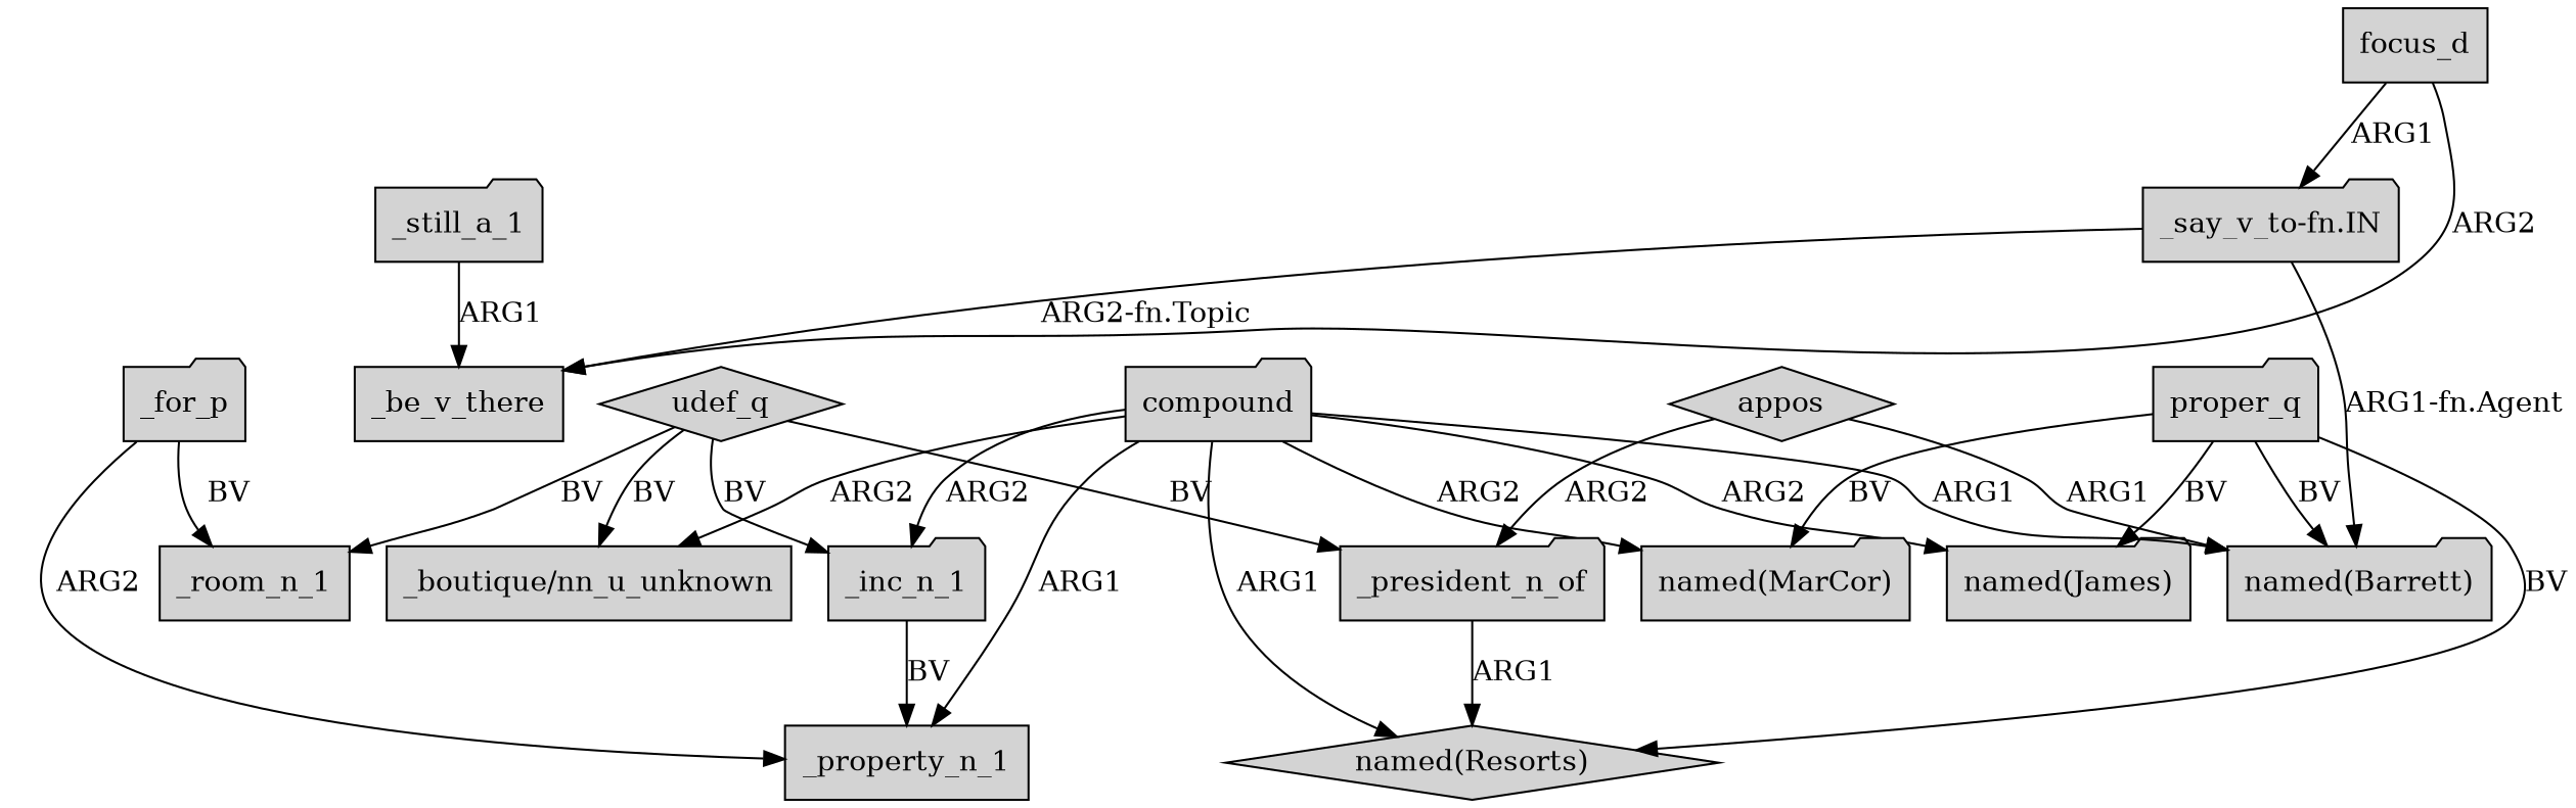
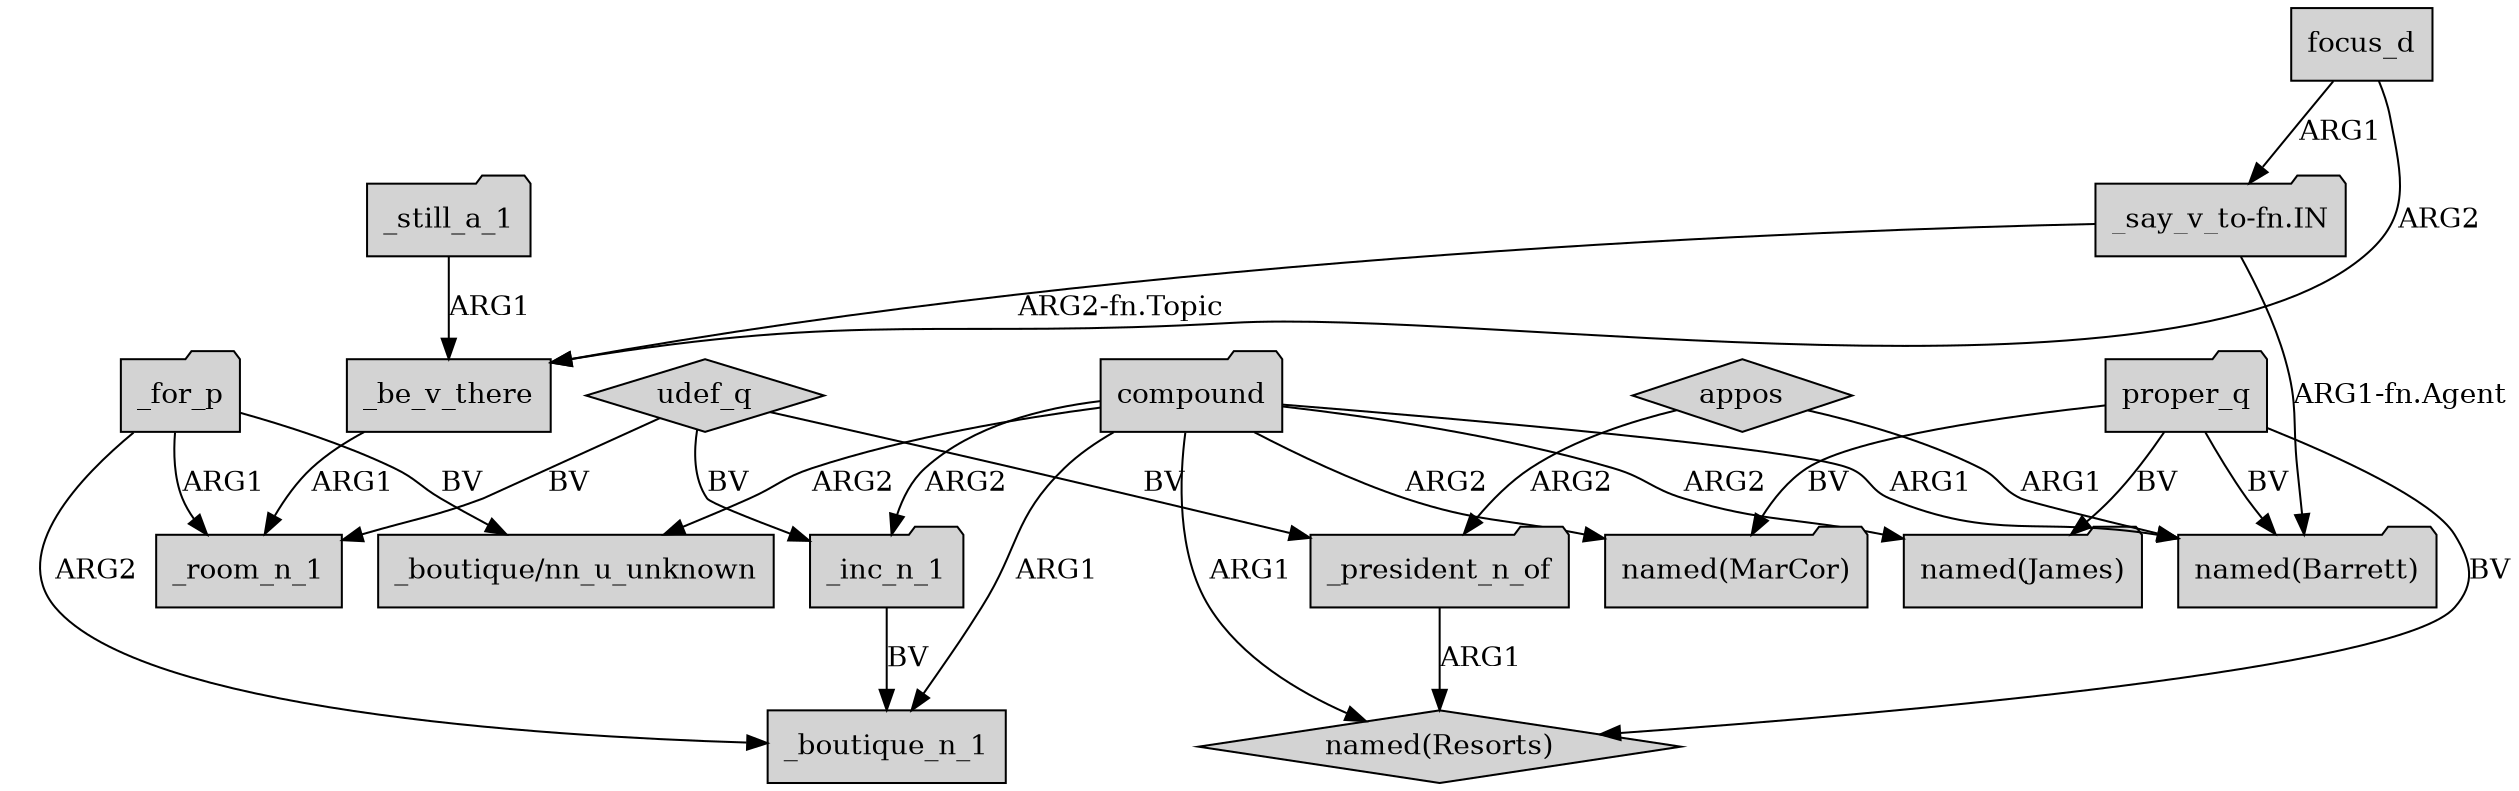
  digraph {
    node [shape=folder style=filled]
    _be_v_there [shape=box]
    _still_a_1
    _room_n_1 [shape=box]
-   _property_n_1 [shape=box]
+   _property_n_1 [shape=box label=_boutique_n_1]
    compound
    _inc_n_1
    "named(Resorts)" [shape=diamond]
    "_boutique/nn_u_unknown" [shape=box]
    "named(James)"
    "named(Barrett)"
    "named(MarCor)"
    udef_q [shape=diamond]
    _president_n_of
    proper_q
    _for_p
    "_say_v_to-fn.IN"
    appos [shape=diamond]
    focus_d [shape=box]
+   _be_v_there -> _room_n_1 [label=ARG1]
    _still_a_1 -> _be_v_there [label=ARG1]
    compound -> _property_n_1 [label=ARG1]
    compound -> _inc_n_1 [label=ARG2]
    compound -> "named(Resorts)" [label=ARG1]
    compound -> "_boutique/nn_u_unknown" [label=ARG2]
    compound -> "named(James)" [label=ARG2]
    compound -> "named(Barrett)" [label=ARG1]
    compound -> "named(MarCor)" [label=ARG2]
    _inc_n_1 -> _property_n_1 [label=BV]
    udef_q -> _room_n_1 [label=BV]
    udef_q -> _inc_n_1 [label=BV]
-   udef_q -> "_boutique/nn_u_unknown" [label=BV]
+   _for_p -> "_boutique/nn_u_unknown" [label=BV]
    udef_q -> _president_n_of [label=BV]
    _president_n_of -> "named(Resorts)" [label=ARG1]
    proper_q -> "named(Resorts)" [label=BV]
    proper_q -> "named(James)" [label=BV]
    proper_q -> "named(Barrett)" [label=BV]
    proper_q -> "named(MarCor)" [label=BV]
-   _for_p -> _room_n_1 [label=BV]
+   _for_p -> _room_n_1 [label=ARG1]
    _for_p -> _property_n_1 [label=ARG2]
    "_say_v_to-fn.IN" -> _be_v_there [label="ARG2-fn.Topic"]
    "_say_v_to-fn.IN" -> "named(Barrett)" [label="ARG1-fn.Agent"]
    appos -> "named(Barrett)" [label=ARG1]
    appos -> _president_n_of [label=ARG2]
    focus_d -> _be_v_there [label=ARG2]
    focus_d -> "_say_v_to-fn.IN" [label=ARG1]
  }
